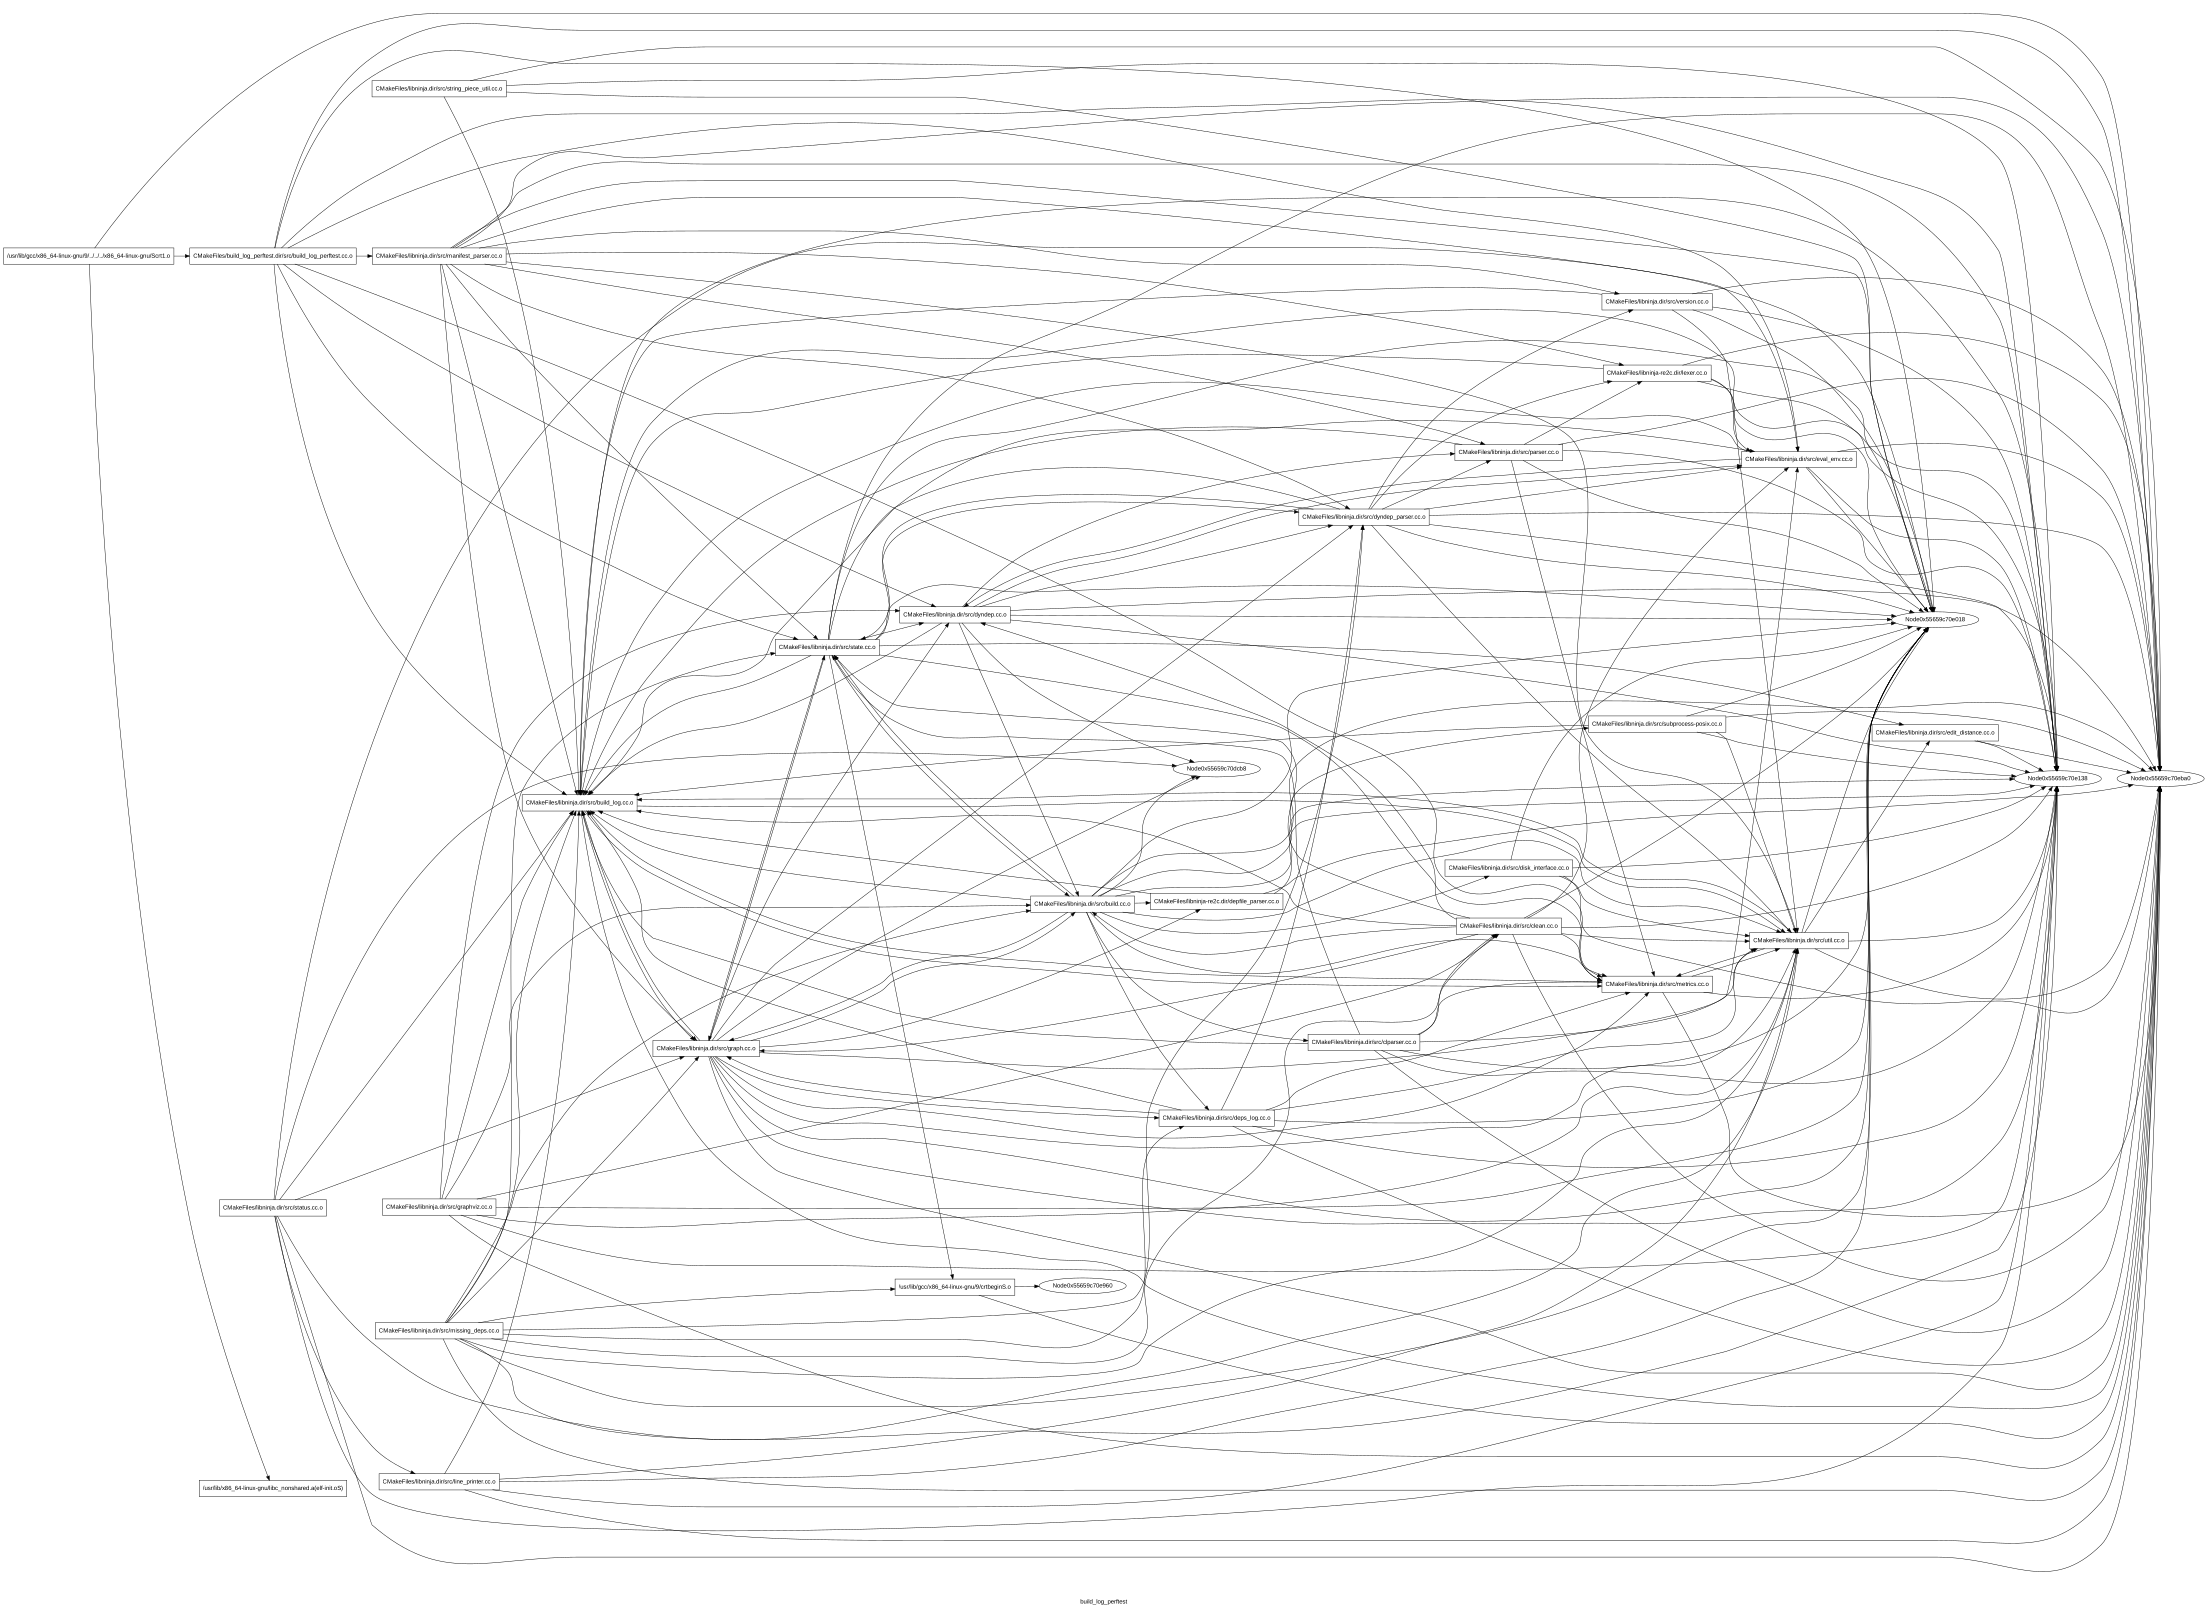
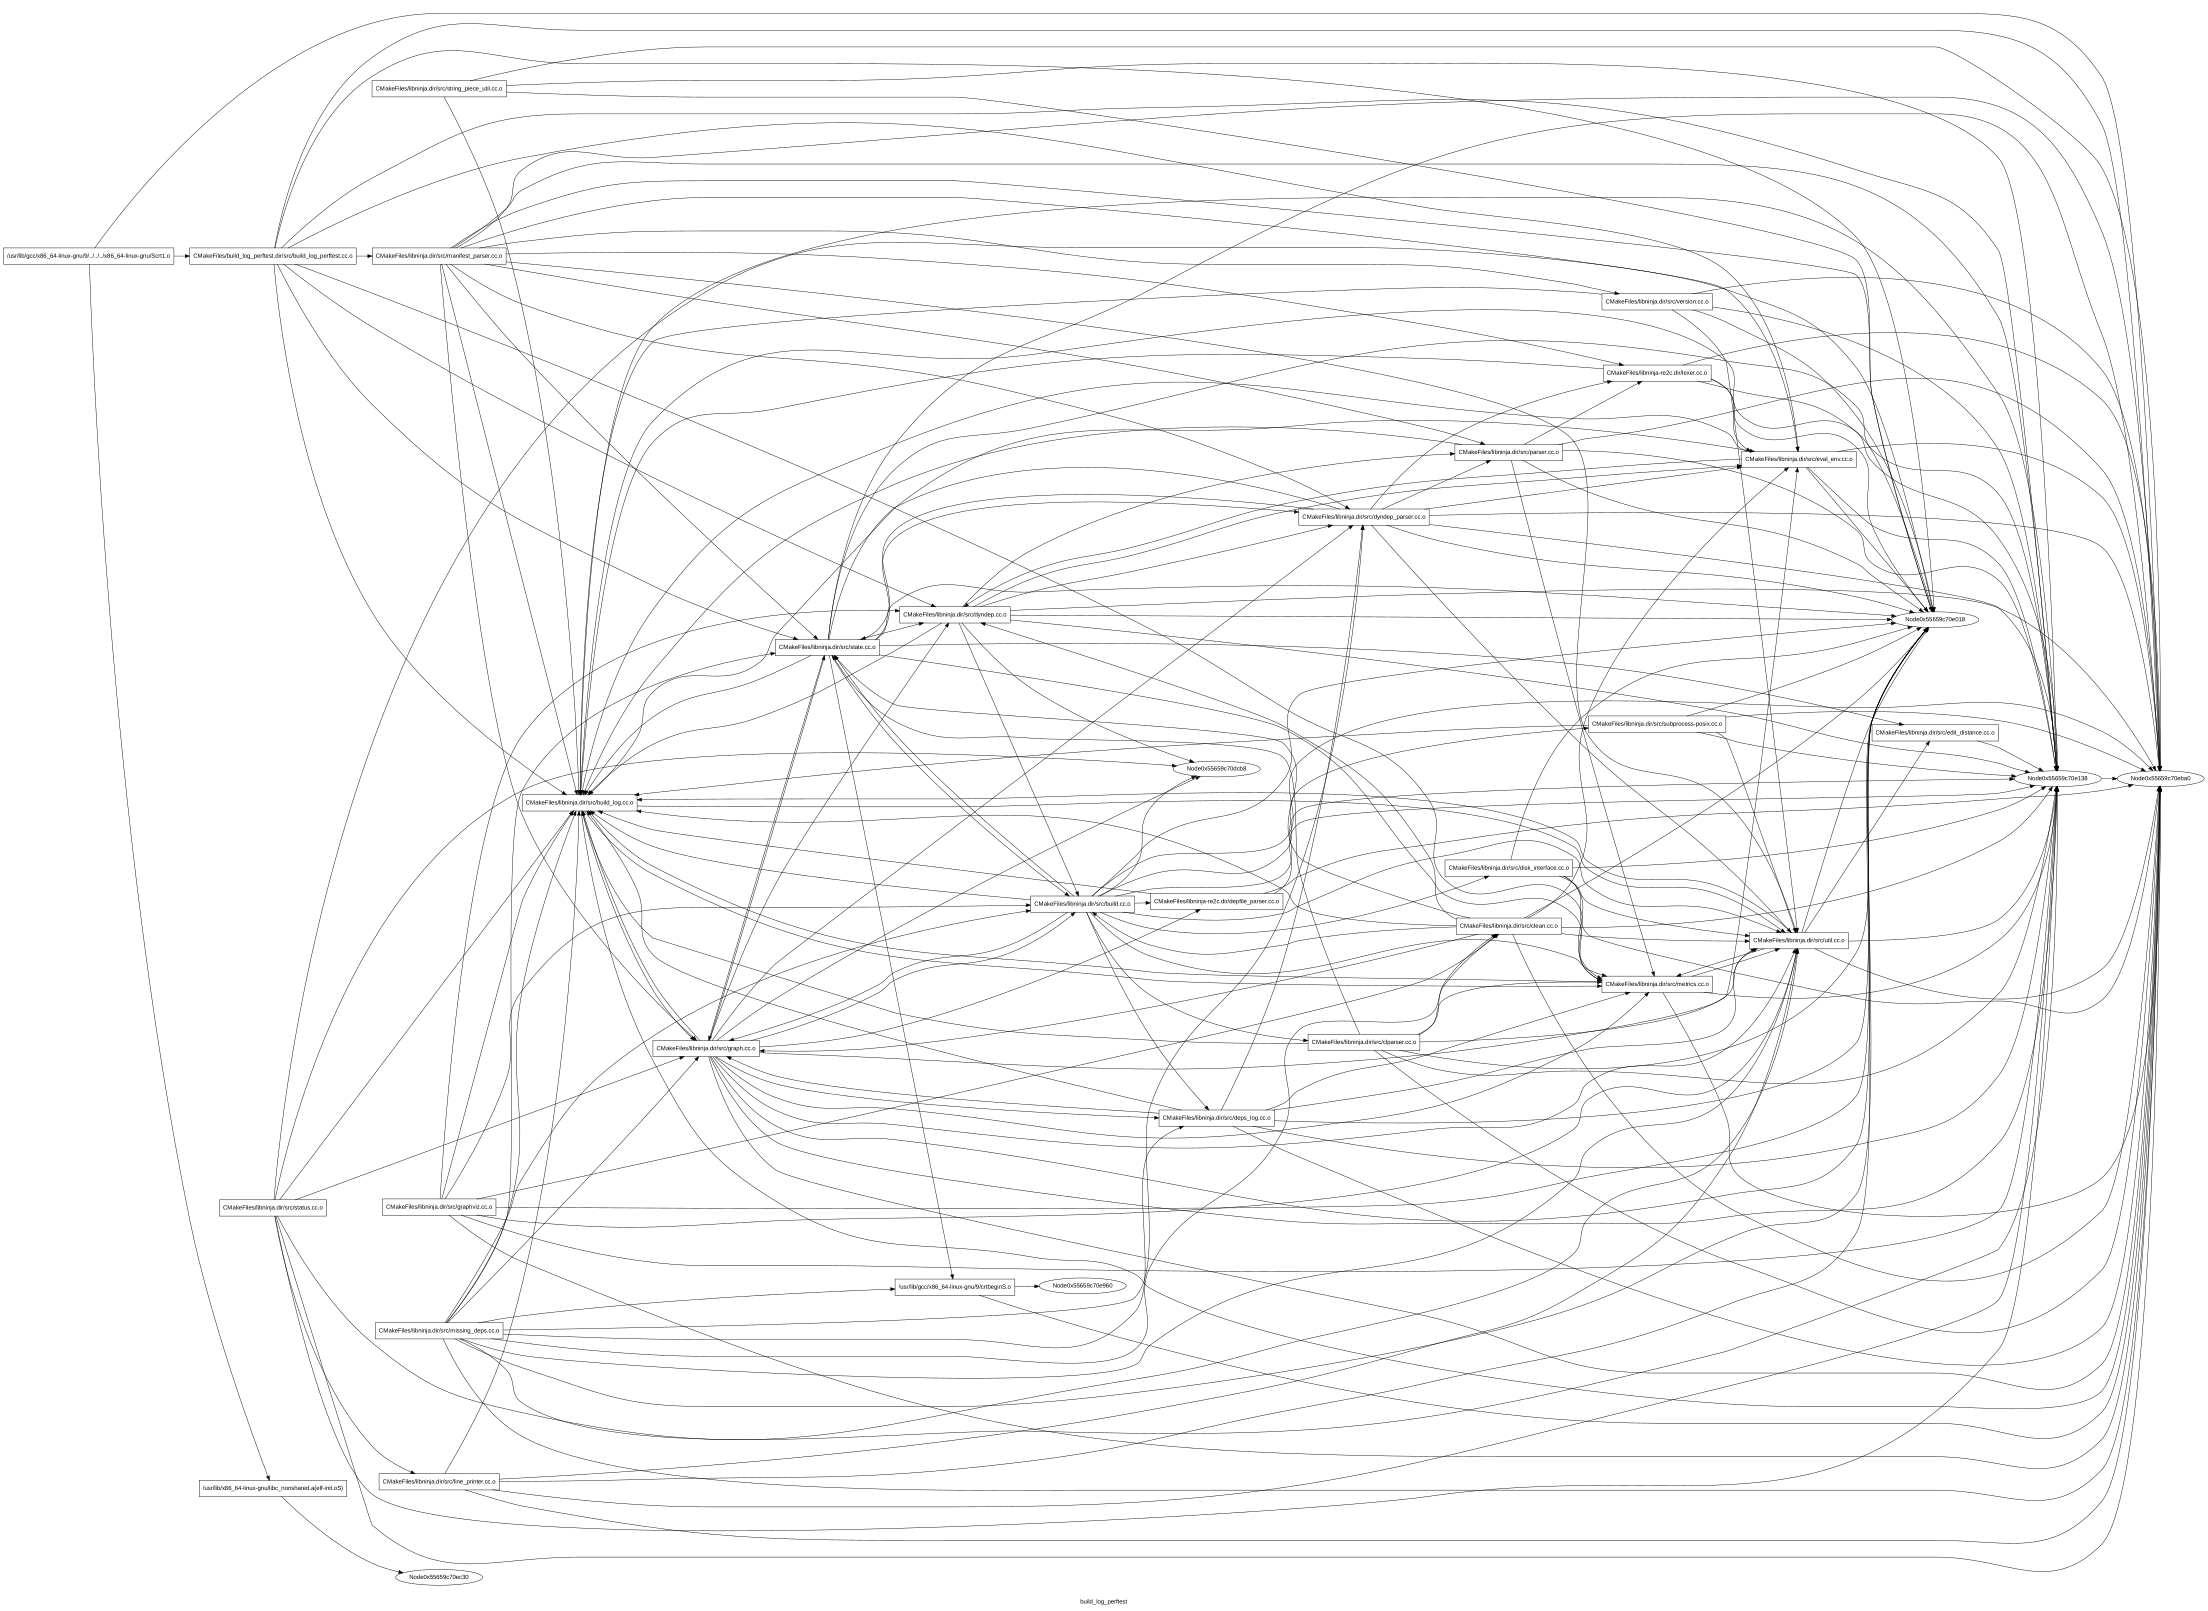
  digraph {
    fontname="Liberation Sans"
    label=build_log_perftest
    rankdir=LR
    node [fontname="Liberation Sans" shape=record]
    edge [fontname="Liberation Sans"]
    n1 [label="{/usr/lib/gcc/x86_64-linux-gnu/9/../../../x86_64-linux-gnu/Scrt1.o}"]
    n2 [label="{CMakeFiles/build_log_perftest.dir/src/build_log_perftest.cc.o}"]
    n3 [label="{/usr/lib/x86_64-linux-gnu/libc_nonshared.a(elf-init.oS)}"]
    Node0x55659c70eba0 [shape=""]
    n5 [label="{CMakeFiles/libninja.dir/src/build_log.cc.o}"]
    n6 [label="{CMakeFiles/libninja.dir/src/metrics.cc.o}"]
    Node0x55659c70e138 [shape=""]
    Node0x55659c70e018 [shape=""]
    n9 [label="{CMakeFiles/libninja.dir/src/state.cc.o}"]
    n10 [label="{CMakeFiles/libninja.dir/src/dyndep.cc.o}"]
    n11 [label="{CMakeFiles/libninja.dir/src/eval_env.cc.o}"]
    n12 [label="{CMakeFiles/libninja.dir/src/manifest_parser.cc.o}"]
+   Node0x55659c70ec30 [shape=""]
    n14 [label="{CMakeFiles/libninja.dir/src/graph.cc.o}"]
    n15 [label="{CMakeFiles/libninja.dir/src/util.cc.o}"]
    n16 [label="{/usr/lib/gcc/x86_64-linux-gnu/9/crtbeginS.o}"]
    n17 [label="{CMakeFiles/libninja.dir/src/build.cc.o}"]
    n18 [label="{CMakeFiles/libninja.dir/src/dyndep_parser.cc.o}"]
    n19 [label="{CMakeFiles/libninja.dir/src/edit_distance.cc.o}"]
    Node0x55659c70dcb8 [shape=""]
    n21 [label="{CMakeFiles/libninja.dir/src/parser.cc.o}"]
    n22 [label="{CMakeFiles/libninja.dir/src/version.cc.o}"]
    n23 [label="{CMakeFiles/libninja-re2c.dir/lexer.cc.o}"]
    Node0x55659c70e960 [shape=""]
    n25 [label="{CMakeFiles/libninja.dir/src/deps_log.cc.o}"]
    n26 [label="{CMakeFiles/libninja-re2c.dir/depfile_parser.cc.o}"]
    n27 [label="{CMakeFiles/libninja.dir/src/clparser.cc.o}"]
    n28 [label="{CMakeFiles/libninja.dir/src/disk_interface.cc.o}"]
    n29 [label="{CMakeFiles/libninja.dir/src/subprocess-posix.cc.o}"]
    n30 [label="{CMakeFiles/libninja.dir/src/clean.cc.o}"]
    n31 [label="{CMakeFiles/libninja.dir/src/graphviz.cc.o}"]
    n32 [label="{CMakeFiles/libninja.dir/src/line_printer.cc.o}"]
    n33 [label="{CMakeFiles/libninja.dir/src/missing_deps.cc.o}"]
    n34 [label="{CMakeFiles/libninja.dir/src/status.cc.o}"]
    n35 [label="{CMakeFiles/libninja.dir/src/string_piece_util.cc.o}"]
    n1 -> n2
    n1 -> n3
    n1 -> Node0x55659c70eba0
    n2 -> Node0x55659c70eba0
    n2 -> n5
    n2 -> n6
    n2 -> Node0x55659c70e138
    n2 -> Node0x55659c70e018
    n2 -> n9
    n2 -> n10
    n2 -> n11
    n2 -> n12
+   n3 -> Node0x55659c70ec30
    n5 -> Node0x55659c70eba0
    n5 -> n6
    n5 -> Node0x55659c70e138
    n5 -> Node0x55659c70e018
    n5 -> n14
    n5 -> n15
    n6 -> Node0x55659c70eba0
    n6 -> n5
    n6 -> Node0x55659c70e138
    n6 -> n15
    n9 -> Node0x55659c70eba0
    n9 -> n5
    n9 -> n6
    n9 -> Node0x55659c70e138
    n9 -> Node0x55659c70e018
    n9 -> n10
    n9 -> n11
    n9 -> n14
    n9 -> n16
    n9 -> n17
    n9 -> n18
    n9 -> n19
    n10 -> Node0x55659c70eba0
    n10 -> n5
    n10 -> Node0x55659c70e138
    n10 -> Node0x55659c70e018
    n10 -> n11
    n10 -> n17
    n10 -> n18
    n10 -> Node0x55659c70dcb8
    n10 -> n21
    n11 -> Node0x55659c70eba0
    n11 -> n5
    n11 -> Node0x55659c70e138
    n11 -> Node0x55659c70e018
    n11 -> n10
    n12 -> Node0x55659c70eba0
    n12 -> n5
    n12 -> Node0x55659c70e138
    n12 -> Node0x55659c70e018
    n12 -> n9
    n12 -> n11
    n12 -> n14
    n12 -> n15
    n12 -> n18
    n12 -> n21
    n12 -> n22
    n12 -> n23
    n14 -> Node0x55659c70eba0
    n14 -> n5
    n14 -> n6
    n14 -> Node0x55659c70e138
    n14 -> Node0x55659c70e018
    n14 -> n9
    n14 -> n10
    n14 -> n11
    n14 -> n15
    n14 -> n17
    n14 -> n18
    n14 -> Node0x55659c70dcb8
    n14 -> n25
    n14 -> n26
    n15 -> Node0x55659c70eba0
    n15 -> n5
    n15 -> n6
    n15 -> Node0x55659c70e138
    n15 -> Node0x55659c70e018
    n15 -> n19
    n16 -> Node0x55659c70eba0
    n16 -> Node0x55659c70e960
    n17 -> Node0x55659c70eba0
    n17 -> n5
    n17 -> n6
    n17 -> Node0x55659c70e138
    n17 -> Node0x55659c70e018
    n17 -> n9
    n17 -> n14
    n17 -> n15
    n17 -> Node0x55659c70dcb8
    n17 -> n25
    n17 -> n26
    n17 -> n27
    n17 -> n28
    n17 -> n29
    n18 -> Node0x55659c70eba0
    n18 -> n5
    n18 -> Node0x55659c70e138
    n18 -> Node0x55659c70e018
    n18 -> n9
    n18 -> n11
    n18 -> n15
    n18 -> n21
-   n18 -> n22
    n18 -> n23
-   n19 -> Node0x55659c70eba0
+   Node0x55659c70e138 -> Node0x55659c70eba0
    n19 -> Node0x55659c70e138
    n21 -> Node0x55659c70eba0
    n21 -> n5
    n21 -> n6
    n21 -> Node0x55659c70e138
    n21 -> Node0x55659c70e018
    n21 -> n23
    n22 -> Node0x55659c70eba0
    n22 -> n5
    n22 -> Node0x55659c70e138
    n22 -> Node0x55659c70e018
    n22 -> n15
    n23 -> Node0x55659c70eba0
    n23 -> n5
    n23 -> Node0x55659c70e138
    n23 -> Node0x55659c70e018
    n23 -> n11
    n25 -> Node0x55659c70eba0
    n25 -> n5
    n25 -> n6
    n25 -> Node0x55659c70e138
    n25 -> Node0x55659c70e018
    n25 -> n14
    n25 -> n15
    n25 -> n18
    n26 -> Node0x55659c70eba0
    n26 -> n5
    n26 -> Node0x55659c70e138
    n27 -> Node0x55659c70eba0
    n27 -> n5
    n27 -> n6
    n27 -> Node0x55659c70e138
    n27 -> Node0x55659c70e018
    n27 -> n9
    n27 -> n15
    n27 -> n30
    n28 -> Node0x55659c70eba0
-   n30 -> n6
+   n28 -> n6
    n28 -> Node0x55659c70e138
    n28 -> Node0x55659c70e018
    n28 -> n15
    n29 -> Node0x55659c70eba0
    n29 -> n5
    n29 -> Node0x55659c70e138
    n29 -> Node0x55659c70e018
    n29 -> n15
    n30 -> Node0x55659c70eba0
    n30 -> n5
    n30 -> Node0x55659c70e138
    n30 -> Node0x55659c70e018
    n30 -> n9
    n30 -> n10
    n30 -> n11
    n30 -> n14
    n30 -> n15
    n30 -> n17
    n31 -> Node0x55659c70eba0
    n31 -> n5
    n31 -> Node0x55659c70e138
    n31 -> Node0x55659c70e018
    n31 -> n10
    n31 -> n15
    n31 -> n17
    n31 -> n30
    n32 -> Node0x55659c70eba0
    n32 -> n5
    n32 -> Node0x55659c70e138
    n32 -> Node0x55659c70e018
    n32 -> n15
    n33 -> Node0x55659c70eba0
    n33 -> n5
    n33 -> Node0x55659c70e138
    n33 -> Node0x55659c70e018
    n33 -> n9
    n33 -> n14
    n33 -> n15
    n33 -> n16
    n33 -> n17
    n33 -> n18
    n33 -> n25
    n33 -> n30
    n34 -> Node0x55659c70eba0
    n34 -> n5
    n34 -> Node0x55659c70e138
    n34 -> Node0x55659c70e018
    n34 -> n14
    n34 -> n15
    n34 -> Node0x55659c70dcb8
    n34 -> n32
    n35 -> Node0x55659c70eba0
    n35 -> n5
    n35 -> Node0x55659c70e138
    n35 -> Node0x55659c70e018
  }
